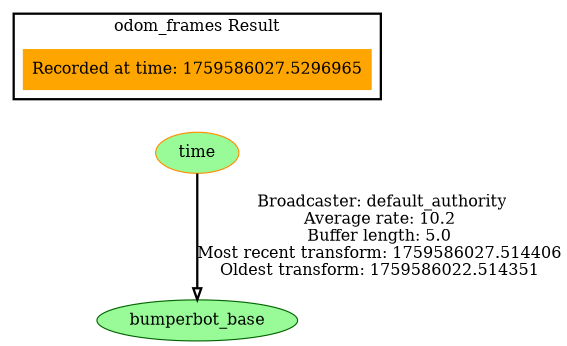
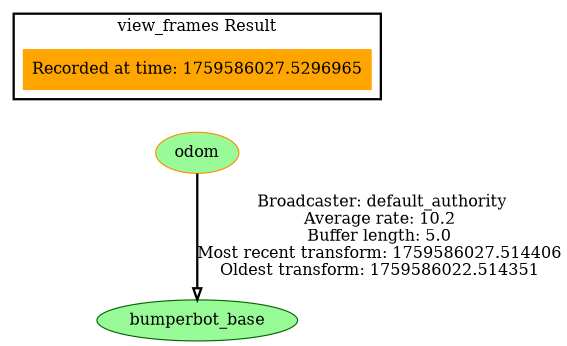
  digraph {
    node [color=darkgreen fillcolor=palegreen style=filled]
    "Recorded at time: 1759586027.5296965" [fillcolor=orange shape=plaintext]
-   odom [color=darkorange label=time]
+   odom [color=darkorange]
    bumperbot_base
    subgraph cluster_1 {
      color=black
-     label="odom_frames Result"
+     label="view_frames Result"
      style=bold
      "Recorded at time: 1759586027.5296965"
    }
    "Recorded at time: 1759586027.5296965" -> odom [style=invis]
    odom -> bumperbot_base [arrowhead=onormal label=" Broadcaster: default_authority\nAverage rate: 10.2\nBuffer length: 5.0\nMost recent transform: 1759586027.514406\nOldest transform: 1759586022.514351\n" style=bold]
  }
